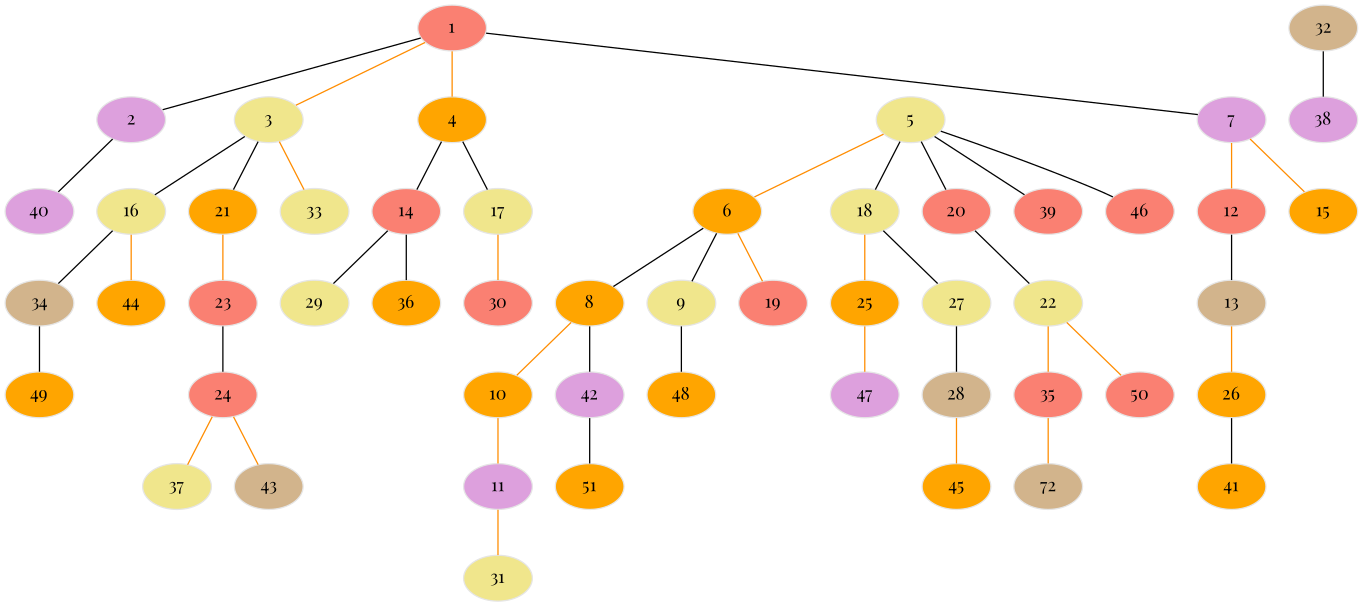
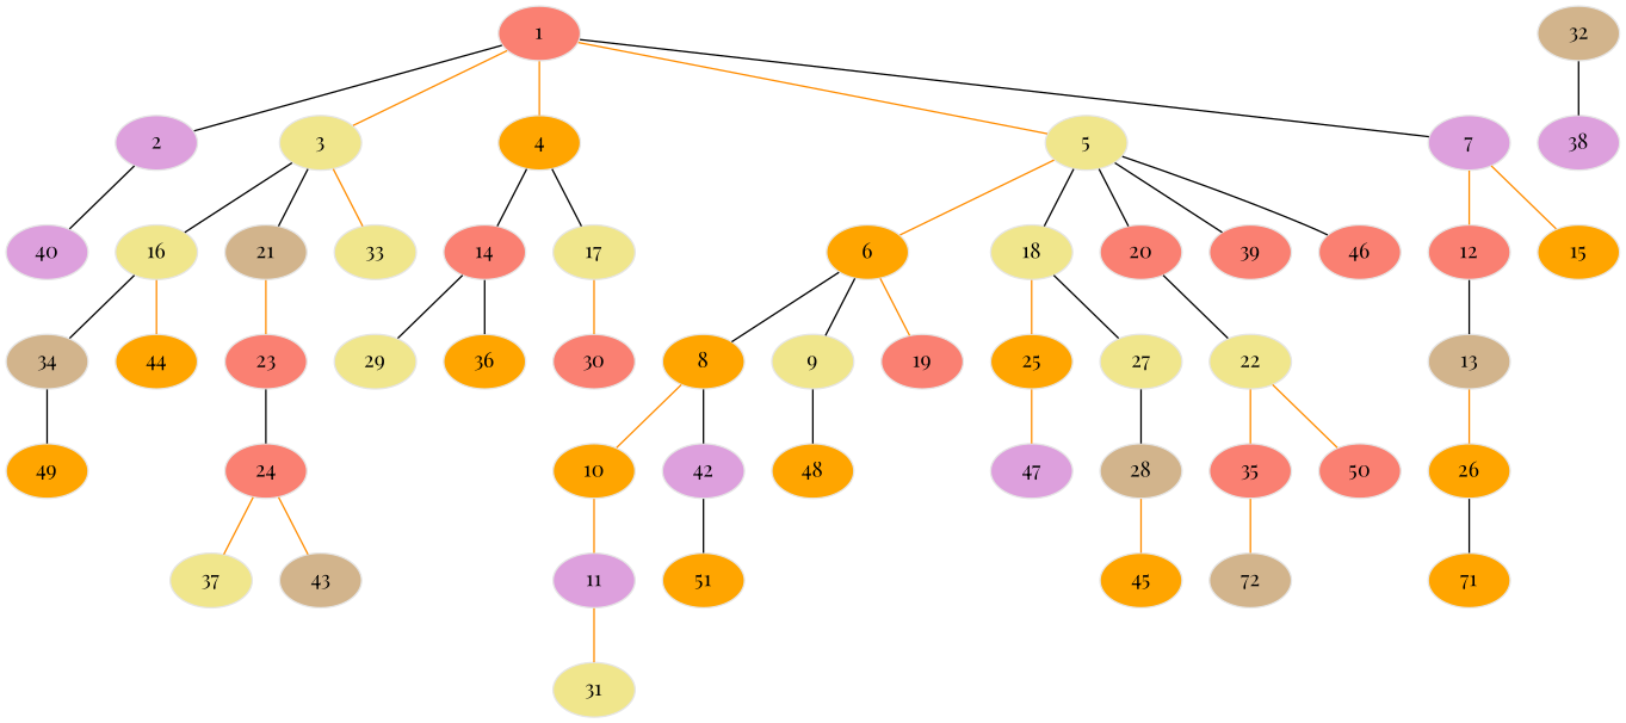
  graph {
    fontname="Playfair Display"
    node [color=gray90 fillcolor=orange fontname="Playfair Display" style=filled]
    edge [color=black fontname="Playfair Display"]
    2 [fillcolor=plum]
    1 [fillcolor=salmon]
    3 [fillcolor=khaki]
    4
    5 [fillcolor=khaki]
    7 [fillcolor=plum]
    40 [fillcolor=plum]
    16 [fillcolor=khaki]
-   21
+   21 [fillcolor=tan]
    33 [fillcolor=khaki]
    14 [fillcolor=salmon]
    17 [fillcolor=khaki]
    6
    18 [fillcolor=khaki]
    20 [fillcolor=salmon]
    39 [fillcolor=salmon]
    46 [fillcolor=salmon]
    12 [fillcolor=salmon]
    15
    32 [fillcolor=tan]
    38 [fillcolor=plum]
    34 [fillcolor=tan]
    44
    23 [fillcolor=salmon]
    29 [fillcolor=khaki]
    36
    30 [fillcolor=salmon]
    8
    9 [fillcolor=khaki]
    19 [fillcolor=salmon]
    25
    27 [fillcolor=khaki]
    22 [fillcolor=khaki]
    10
    42 [fillcolor=plum]
    48
    13 [fillcolor=tan]
    11 [fillcolor=plum]
    51
    31 [fillcolor=khaki]
    26
-   41
+   41 [label=71]
    49
    47 [fillcolor=plum]
    28 [fillcolor=tan]
    35 [fillcolor=salmon]
    50 [fillcolor=salmon]
    24 [fillcolor=salmon]
    n49 [fillcolor=tan label=72]
    37 [fillcolor=khaki]
    43 [fillcolor=tan]
    45
    2 -- 40
    1 -- 2
    1 -- 3 [color=darkorange]
    1 -- 4 [color=darkorange]
+   1 -- 5 [color=darkorange]
    1 -- 7
    3 -- 16
    3 -- 21
    3 -- 33 [color=darkorange]
    4 -- 14
    4 -- 17
    5 -- 6 [color=darkorange]
    5 -- 18
    5 -- 20
    5 -- 39
    5 -- 46
    7 -- 12 [color=darkorange]
    7 -- 15 [color=darkorange]
    16 -- 34
    16 -- 44 [color=darkorange]
    21 -- 23 [color=darkorange]
    14 -- 29
    14 -- 36
    17 -- 30 [color=darkorange]
    6 -- 8
    6 -- 9
    6 -- 19 [color=darkorange]
    18 -- 25 [color=darkorange]
    18 -- 27
    20 -- 22
    12 -- 13
    32 -- 38
    34 -- 49
    23 -- 24
    8 -- 10 [color=darkorange]
    8 -- 42
    9 -- 48
    25 -- 47 [color=darkorange]
    27 -- 28
    22 -- 35 [color=darkorange]
    22 -- 50 [color=darkorange]
    10 -- 11 [color=darkorange]
    42 -- 51
    13 -- 26 [color=darkorange]
    11 -- 31 [color=darkorange]
    26 -- 41
    28 -- 45 [color=darkorange]
    35 -- n49 [color=darkorange]
    24 -- 37 [color=darkorange]
    24 -- 43 [color=darkorange]
  }
